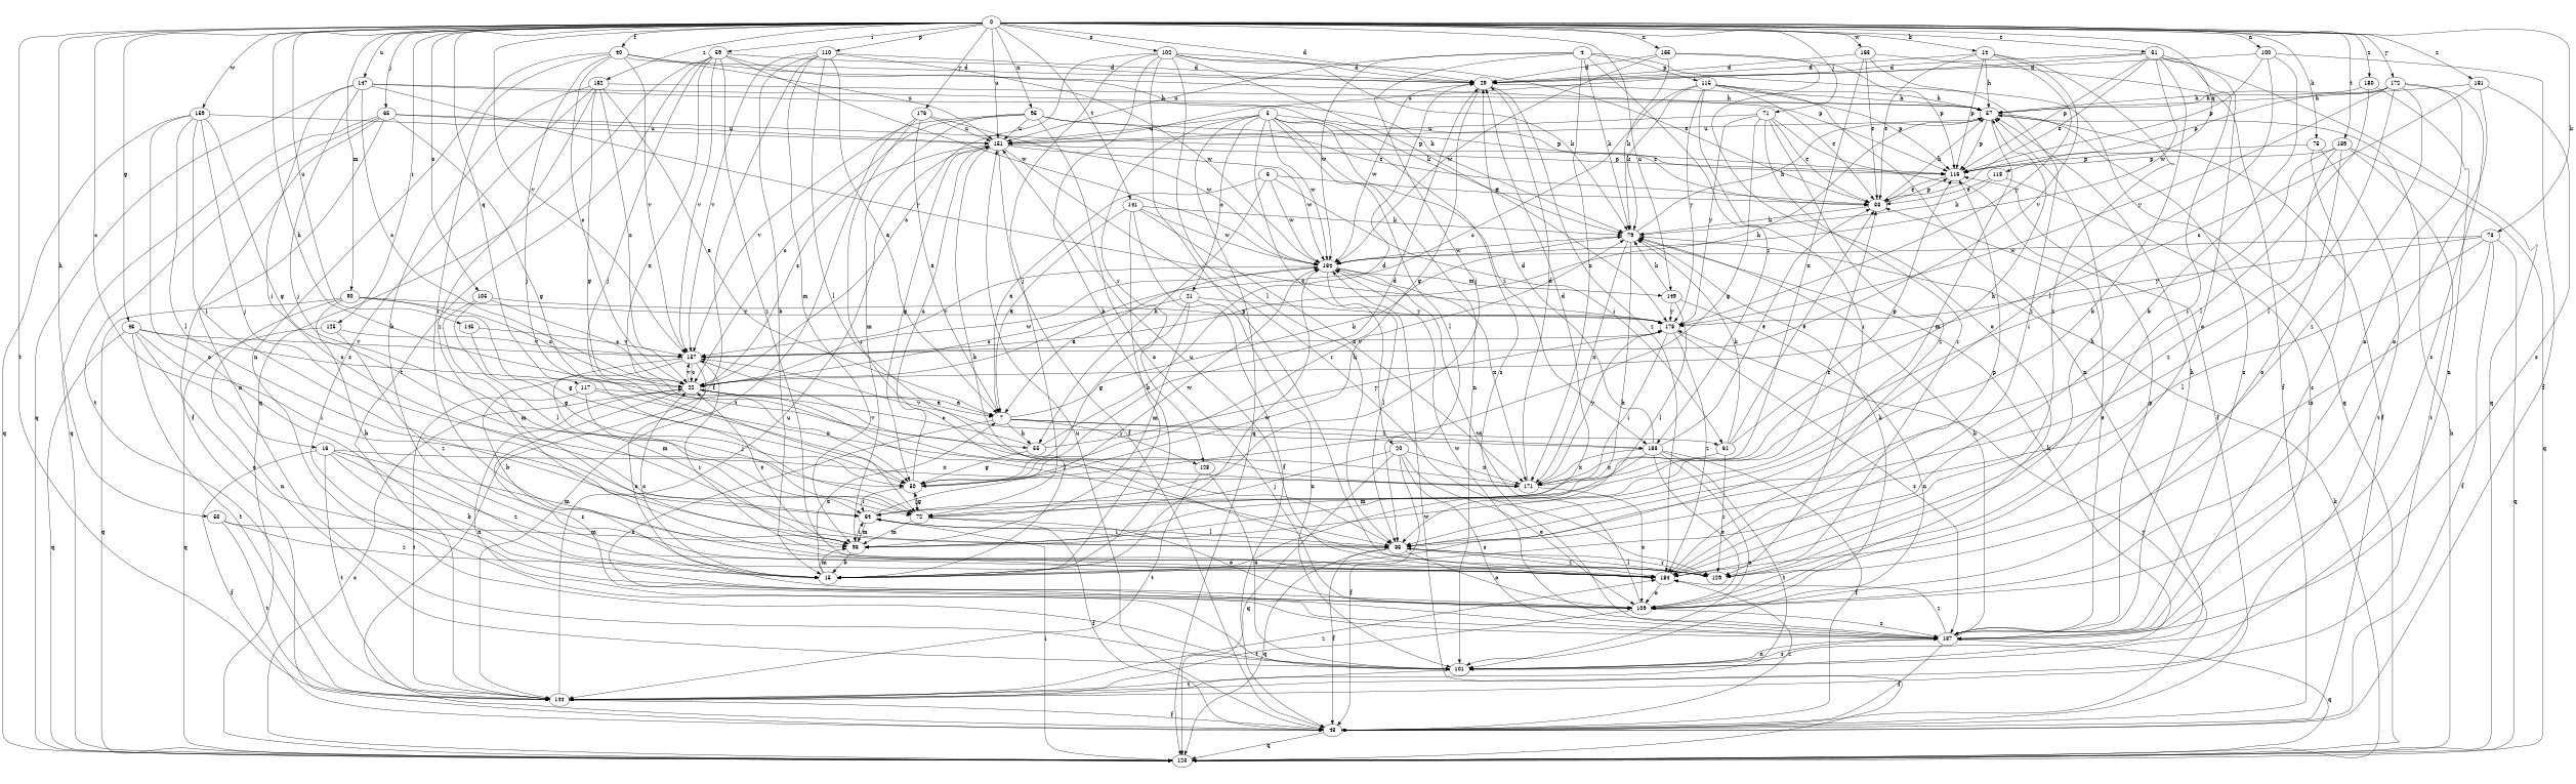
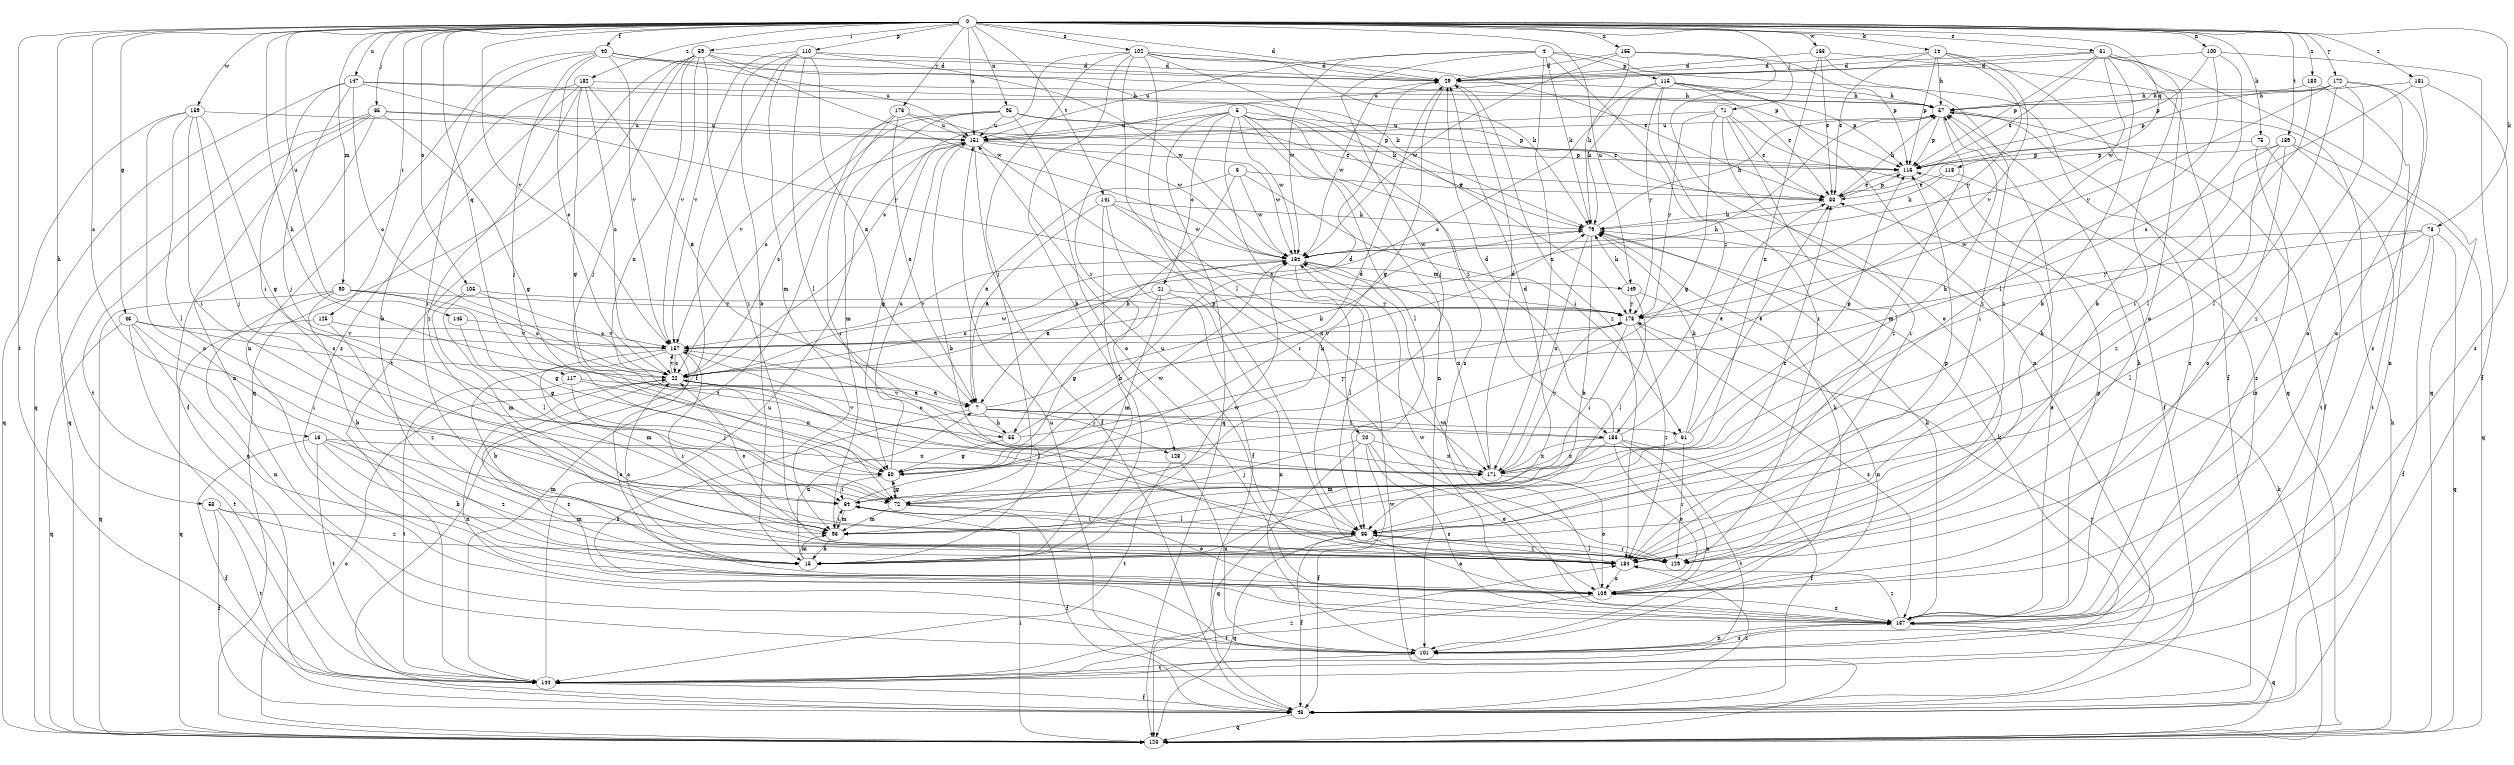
  strict digraph {
    0
    14
    16
    29
    31
    40
    46
    53
    55
    59
    65
    71
    73
    75
    90
    95
    100
    102
    105
    110
    117
    118
    125
    139
    141
    144
    145
    147
    149
    151
    157
    159
    163
    165
    172
    176
    180
    181
    182
    n40 [label=33]
    57
    116
    178
    184
    171
    15
    93
    43
    164
    50
    123
    109
    129
    72
    101
    22
    64
    79
    86
    137
    7
    4
    115
    183
    5
    20
    21
    128
    6
    61
    0 -> 14 [label=b]
    0 -> 16 [label=c]
    0 -> 29 [label=d]
    0 -> 31 [label=e]
    0 -> 40 [label=f]
    0 -> 46 [label=g]
    0 -> 53 [label=h]
    0 -> 55 [label=h]
    0 -> 59 [label=i]
    0 -> 65 [label=j]
    0 -> 71 [label=j]
    0 -> 73 [label=k]
    0 -> 75 [label=k]
    0 -> 90 [label=m]
    0 -> 95 [label=n]
    0 -> 100 [label=n]
    0 -> 102 [label=o]
    0 -> 105 [label=o]
    0 -> 110 [label=p]
    0 -> 117 [label=q]
    0 -> 118 [label=q]
    0 -> 125 [label=r]
    0 -> 139 [label=t]
    0 -> 141 [label=t]
    0 -> 144 [label=t]
    0 -> 145 [label=u]
    0 -> 147 [label=u]
    0 -> 149 [label=u]
    0 -> 151 [label=u]
    0 -> 157 [label=v]
    0 -> 159 [label=w]
    0 -> 163 [label=w]
    0 -> 165 [label=x]
    0 -> 172 [label=y]
    0 -> 176 [label=y]
    0 -> 180 [label=z]
    0 -> 181 [label=z]
    0 -> 182 [label=z]
    14 -> 29 [label=d]
    14 -> 157 [label=v]
    14 -> n40 [label=e]
    14 -> 57 [label=h]
    14 -> 116 [label=p]
    14 -> 178 [label=y]
    14 -> 184 [label=z]
    16 -> 144 [label=t]
    16 -> 184 [label=z]
    16 -> 171 [label=x]
    16 -> 15 [label=b]
    16 -> 93 [label=m]
    16 -> 43 [label=f]
    29 -> 57 [label=h]
    29 -> 184 [label=z]
    29 -> 164 [label=w]
    29 -> 50 [label=g]
    31 -> 29 [label=d]
    31 -> 151 [label=u]
    31 -> n40 [label=e]
    31 -> 116 [label=p]
    31 -> 15 [label=b]
    31 -> 164 [label=w]
    31 -> 123 [label=q]
    31 -> 109 [label=o]
    31 -> 129 [label=r]
    40 -> 29 [label=d]
    40 -> 151 [label=u]
    40 -> 157 [label=v]
    40 -> 116 [label=p]
    40 -> 129 [label=r]
    40 -> 72 [label=j]
    40 -> 101 [label=n]
    40 -> 22 [label=c]
    46 -> 144 [label=t]
    46 -> 157 [label=v]
    46 -> 123 [label=q]
    46 -> 109 [label=o]
    46 -> 22 [label=c]
    46 -> 64 [label=i]
    53 -> 144 [label=t]
    53 -> 184 [label=z]
    53 -> 93 [label=m]
    55 -> 29 [label=d]
    55 -> 178 [label=y]
    55 -> 50 [label=g]
    55 -> 22 [label=c]
    59 -> 29 [label=d]
    59 -> 144 [label=t]
    59 -> 157 [label=v]
    59 -> 184 [label=z]
    59 -> 171 [label=x]
    59 -> 164 [label=w]
    59 -> 123 [label=q]
    59 -> 72 [label=j]
    59 -> 79 [label=k]
    65 -> 144 [label=t]
    65 -> 151 [label=u]
    65 -> 116 [label=p]
    65 -> 43 [label=f]
    65 -> 50 [label=g]
    65 -> 123 [label=q]
    65 -> 101 [label=n]
    71 -> 151 [label=u]
    71 -> n40 [label=e]
    71 -> 178 [label=y]
    71 -> 184 [label=z]
    71 -> 43 [label=f]
    71 -> 50 [label=g]
    71 -> 129 [label=r]
    73 -> 178 [label=y]
    73 -> 43 [label=f]
    73 -> 164 [label=w]
    73 -> 123 [label=q]
    73 -> 129 [label=r]
    73 -> 86 [label=l]
    75 -> 144 [label=t]
    75 -> 116 [label=p]
    75 -> 137 [label=s]
    90 -> 178 [label=y]
    90 -> 15 [label=b]
    90 -> 50 [label=g]
    90 -> 123 [label=q]
    90 -> 101 [label=n]
    90 -> 22 [label=c]
    95 -> 151 [label=u]
    95 -> 157 [label=v]
    95 -> n40 [label=e]
    95 -> 116 [label=p]
    95 -> 93 [label=m]
    95 -> 109 [label=o]
    95 -> 22 [label=c]
    100 -> 29 [label=d]
    100 -> 116 [label=p]
    100 -> 15 [label=b]
    100 -> 43 [label=f]
    100 -> 86 [label=l]
    102 -> 29 [label=d]
    102 -> n40 [label=e]
    102 -> 178 [label=y]
    102 -> 184 [label=z]
    102 -> 15 [label=b]
    102 -> 72 [label=j]
    102 -> 22 [label=c]
    102 -> 79 [label=k]
    102 -> 86 [label=l]
    105 -> 178 [label=y]
    105 -> 93 [label=m]
    105 -> 22 [label=c]
    105 -> 86 [label=l]
    110 -> 29 [label=d]
    110 -> 157 [label=v]
    110 -> 15 [label=b]
    110 -> 93 [label=m]
    110 -> 43 [label=f]
    110 -> 164 [label=w]
    110 -> 86 [label=l]
    110 -> 7 [label=a]
    117 -> 144 [label=t]
    117 -> 171 [label=x]
    117 -> 72 [label=j]
    117 -> 7 [label=a]
    118 -> n40 [label=e]
    118 -> 79 [label=k]
    118 -> 137 [label=s]
    125 -> 157 [label=v]
    125 -> 184 [label=z]
    125 -> 123 [label=q]
    139 -> 144 [label=t]
    139 -> 116 [label=p]
    139 -> 184 [label=z]
    139 -> 123 [label=q]
    139 -> 109 [label=o]
    139 -> 64 [label=i]
    141 -> 171 [label=x]
    141 -> 15 [label=b]
    141 -> 43 [label=f]
    141 -> 164 [label=w]
    141 -> 79 [label=k]
    141 -> 7 [label=a]
    144 -> 151 [label=u]
    144 -> 184 [label=z]
    144 -> 43 [label=f]
    145 -> 157 [label=v]
    145 -> 50 [label=g]
    147 -> 57 [label=h]
    147 -> 178 [label=y]
    147 -> 123 [label=q]
    147 -> 72 [label=j]
    147 -> 22 [label=c]
    147 -> 64 [label=i]
    147 -> 79 [label=k]
    149 -> 178 [label=y]
    149 -> 101 [label=n]
    149 -> 79 [label=k]
    149 -> 86 [label=l]
    151 -> 116 [label=p]
    151 -> 15 [label=b]
    151 -> 43 [label=f]
    151 -> 164 [label=w]
    151 -> 50 [label=g]
    151 -> 129 [label=r]
    151 -> 22 [label=c]
    157 -> 57 [label=h]
    157 -> 15 [label=b]
    157 -> 93 [label=m]
    157 -> 109 [label=o]
    157 -> 129 [label=r]
    157 -> 22 [label=c]
    159 -> 151 [label=u]
    159 -> 50 [label=g]
    159 -> 123 [label=q]
    159 -> 109 [label=o]
    159 -> 72 [label=j]
    159 -> 64 [label=i]
    159 -> 86 [label=l]
    163 -> 29 [label=d]
    163 -> n40 [label=e]
    163 -> 184 [label=z]
    163 -> 171 [label=x]
    163 -> 43 [label=f]
    165 -> 29 [label=d]
    165 -> 116 [label=p]
    165 -> 164 [label=w]
    165 -> 109 [label=o]
    165 -> 79 [label=k]
    172 -> 57 [label=h]
    172 -> 116 [label=p]
    172 -> 178 [label=y]
    172 -> 184 [label=z]
    172 -> 109 [label=o]
    172 -> 86 [label=l]
    172 -> 137 [label=s]
    176 -> 144 [label=t]
    176 -> 151 [label=u]
    176 -> 164 [label=w]
    176 -> 129 [label=r]
    176 -> 7 [label=a]
    180 -> 57 [label=h]
    180 -> 101 [label=n]
    180 -> 86 [label=l]
    181 -> 57 [label=h]
    181 -> 109 [label=o]
    181 -> 22 [label=c]
    181 -> 137 [label=s]
    182 -> 57 [label=h]
    182 -> 184 [label=z]
    182 -> 15 [label=b]
    182 -> 50 [label=g]
    182 -> 22 [label=c]
    182 -> 137 [label=s]
    182 -> 7 [label=a]
    n40 -> 57 [label=h]
    n40 -> 116 [label=p]
    n40 -> 79 [label=k]
    57 -> 151 [label=u]
    57 -> 116 [label=p]
    57 -> 93 [label=m]
    57 -> 43 [label=f]
    57 -> 137 [label=s]
    116 -> n40 [label=e]
    178 -> 157 [label=v]
    178 -> 184 [label=z]
    178 -> 64 [label=i]
    178 -> 137 [label=s]
    184 -> 151 [label=u]
    184 -> 116 [label=p]
    184 -> 109 [label=o]
    171 -> 29 [label=d]
    171 -> 157 [label=v]
    171 -> 57 [label=h]
    171 -> 178 [label=y]
    171 -> 109 [label=o]
    15 -> 93 [label=m]
    15 -> 164 [label=w]
    15 -> 22 [label=c]
    15 -> 7 [label=a]
    93 -> n40 [label=e]
    93 -> 15 [label=b]
    93 -> 22 [label=c]
    93 -> 64 [label=i]
    43 -> 151 [label=u]
    43 -> 178 [label=y]
    43 -> 184 [label=z]
    43 -> 123 [label=q]
    164 -> 149 [label=m]
    164 -> 157 [label=v]
    164 -> 171 [label=x]
    164 -> 86 [label=l]
    164 -> 7 [label=a]
    50 -> 29 [label=d]
    50 -> 151 [label=u]
    50 -> 72 [label=j]
    50 -> 64 [label=i]
    50 -> 79 [label=k]
    123 -> 57 [label=h]
    123 -> 164 [label=w]
    123 -> 22 [label=c]
    123 -> 64 [label=i]
    123 -> 79 [label=k]
    109 -> 144 [label=t]
    109 -> 164 [label=w]
    109 -> 79 [label=k]
    109 -> 137 [label=s]
    129 -> 57 [label=h]
    129 -> 86 [label=l]
    72 -> 29 [label=d]
    72 -> 93 [label=m]
    72 -> 43 [label=f]
    72 -> 50 [label=g]
    72 -> 109 [label=o]
    101 -> 144 [label=t]
    101 -> 79 [label=k]
    101 -> 137 [label=s]
    22 -> 157 [label=v]
    22 -> 164 [label=w]
    22 -> 101 [label=n]
    22 -> 86 [label=l]
    22 -> 137 [label=s]
    22 -> 7 [label=a]
    64 -> 93 [label=m]
    64 -> 164 [label=w]
    64 -> 86 [label=l]
    79 -> 57 [label=h]
    79 -> 171 [label=x]
    79 -> 15 [label=b]
    79 -> 164 [label=w]
    86 -> 184 [label=z]
    86 -> 43 [label=f]
    86 -> 123 [label=q]
    86 -> 109 [label=o]
    86 -> 129 [label=r]
    86 -> 64 [label=i]
    137 -> n40 [label=e]
    137 -> 57 [label=h]
    137 -> 116 [label=p]
    137 -> 184 [label=z]
-   137 -> 43 [label=f]
+   53 -> 43 [label=f]
    137 -> 164 [label=w]
    137 -> 123 [label=q]
    137 -> 101 [label=n]
    137 -> 79 [label=k]
    7 -> 55 [label=h]
    7 -> 79 [label=k]
    7 -> 137 [label=s]
    7 -> 183 [label=z]
    7 -> 128 [label=r]
    7 -> 61 [label=i]
    4 -> 151 [label=u]
    4 -> 171 [label=x]
    4 -> 164 [label=w]
    4 -> 123 [label=q]
    4 -> 72 [label=j]
    4 -> 79 [label=k]
    4 -> 115 [label=p]
    4 -> 183 [label=z]
    115 -> n40 [label=e]
    115 -> 57 [label=h]
    115 -> 116 [label=p]
    115 -> 178 [label=y]
    115 -> 129 [label=r]
    115 -> 101 [label=n]
    115 -> 22 [label=c]
    115 -> 79 [label=k]
    183 -> 29 [label=d]
    183 -> 144 [label=t]
    183 -> 157 [label=v]
    183 -> n40 [label=e]
    183 -> 171 [label=x]
    183 -> 93 [label=m]
    183 -> 43 [label=f]
    183 -> 109 [label=o]
    183 -> 101 [label=n]
    5 -> 151 [label=u]
    5 -> n40 [label=e]
    5 -> 164 [label=w]
    5 -> 123 [label=q]
    5 -> 101 [label=n]
    5 -> 86 [label=l]
    5 -> 137 [label=s]
    5 -> 183 [label=z]
    5 -> 20 [label=c]
    5 -> 21 [label=c]
    5 -> 128 [label=r]
    20 -> 171 [label=x]
    20 -> 43 [label=f]
    20 -> 123 [label=q]
    20 -> 109 [label=o]
    20 -> 72 [label=j]
    20 -> 137 [label=s]
    21 -> 178 [label=y]
    21 -> 93 [label=m]
    21 -> 50 [label=g]
    21 -> 101 [label=n]
    21 -> 22 [label=c]
    128 -> 144 [label=t]
    128 -> 101 [label=n]
    6 -> 55 [label=h]
    6 -> n40 [label=e]
    6 -> 164 [label=w]
    6 -> 7 [label=a]
    6 -> 61 [label=i]
    61 -> n40 [label=e]
    61 -> 116 [label=p]
    61 -> 171 [label=x]
    61 -> 129 [label=r]
    61 -> 79 [label=k]
  }
